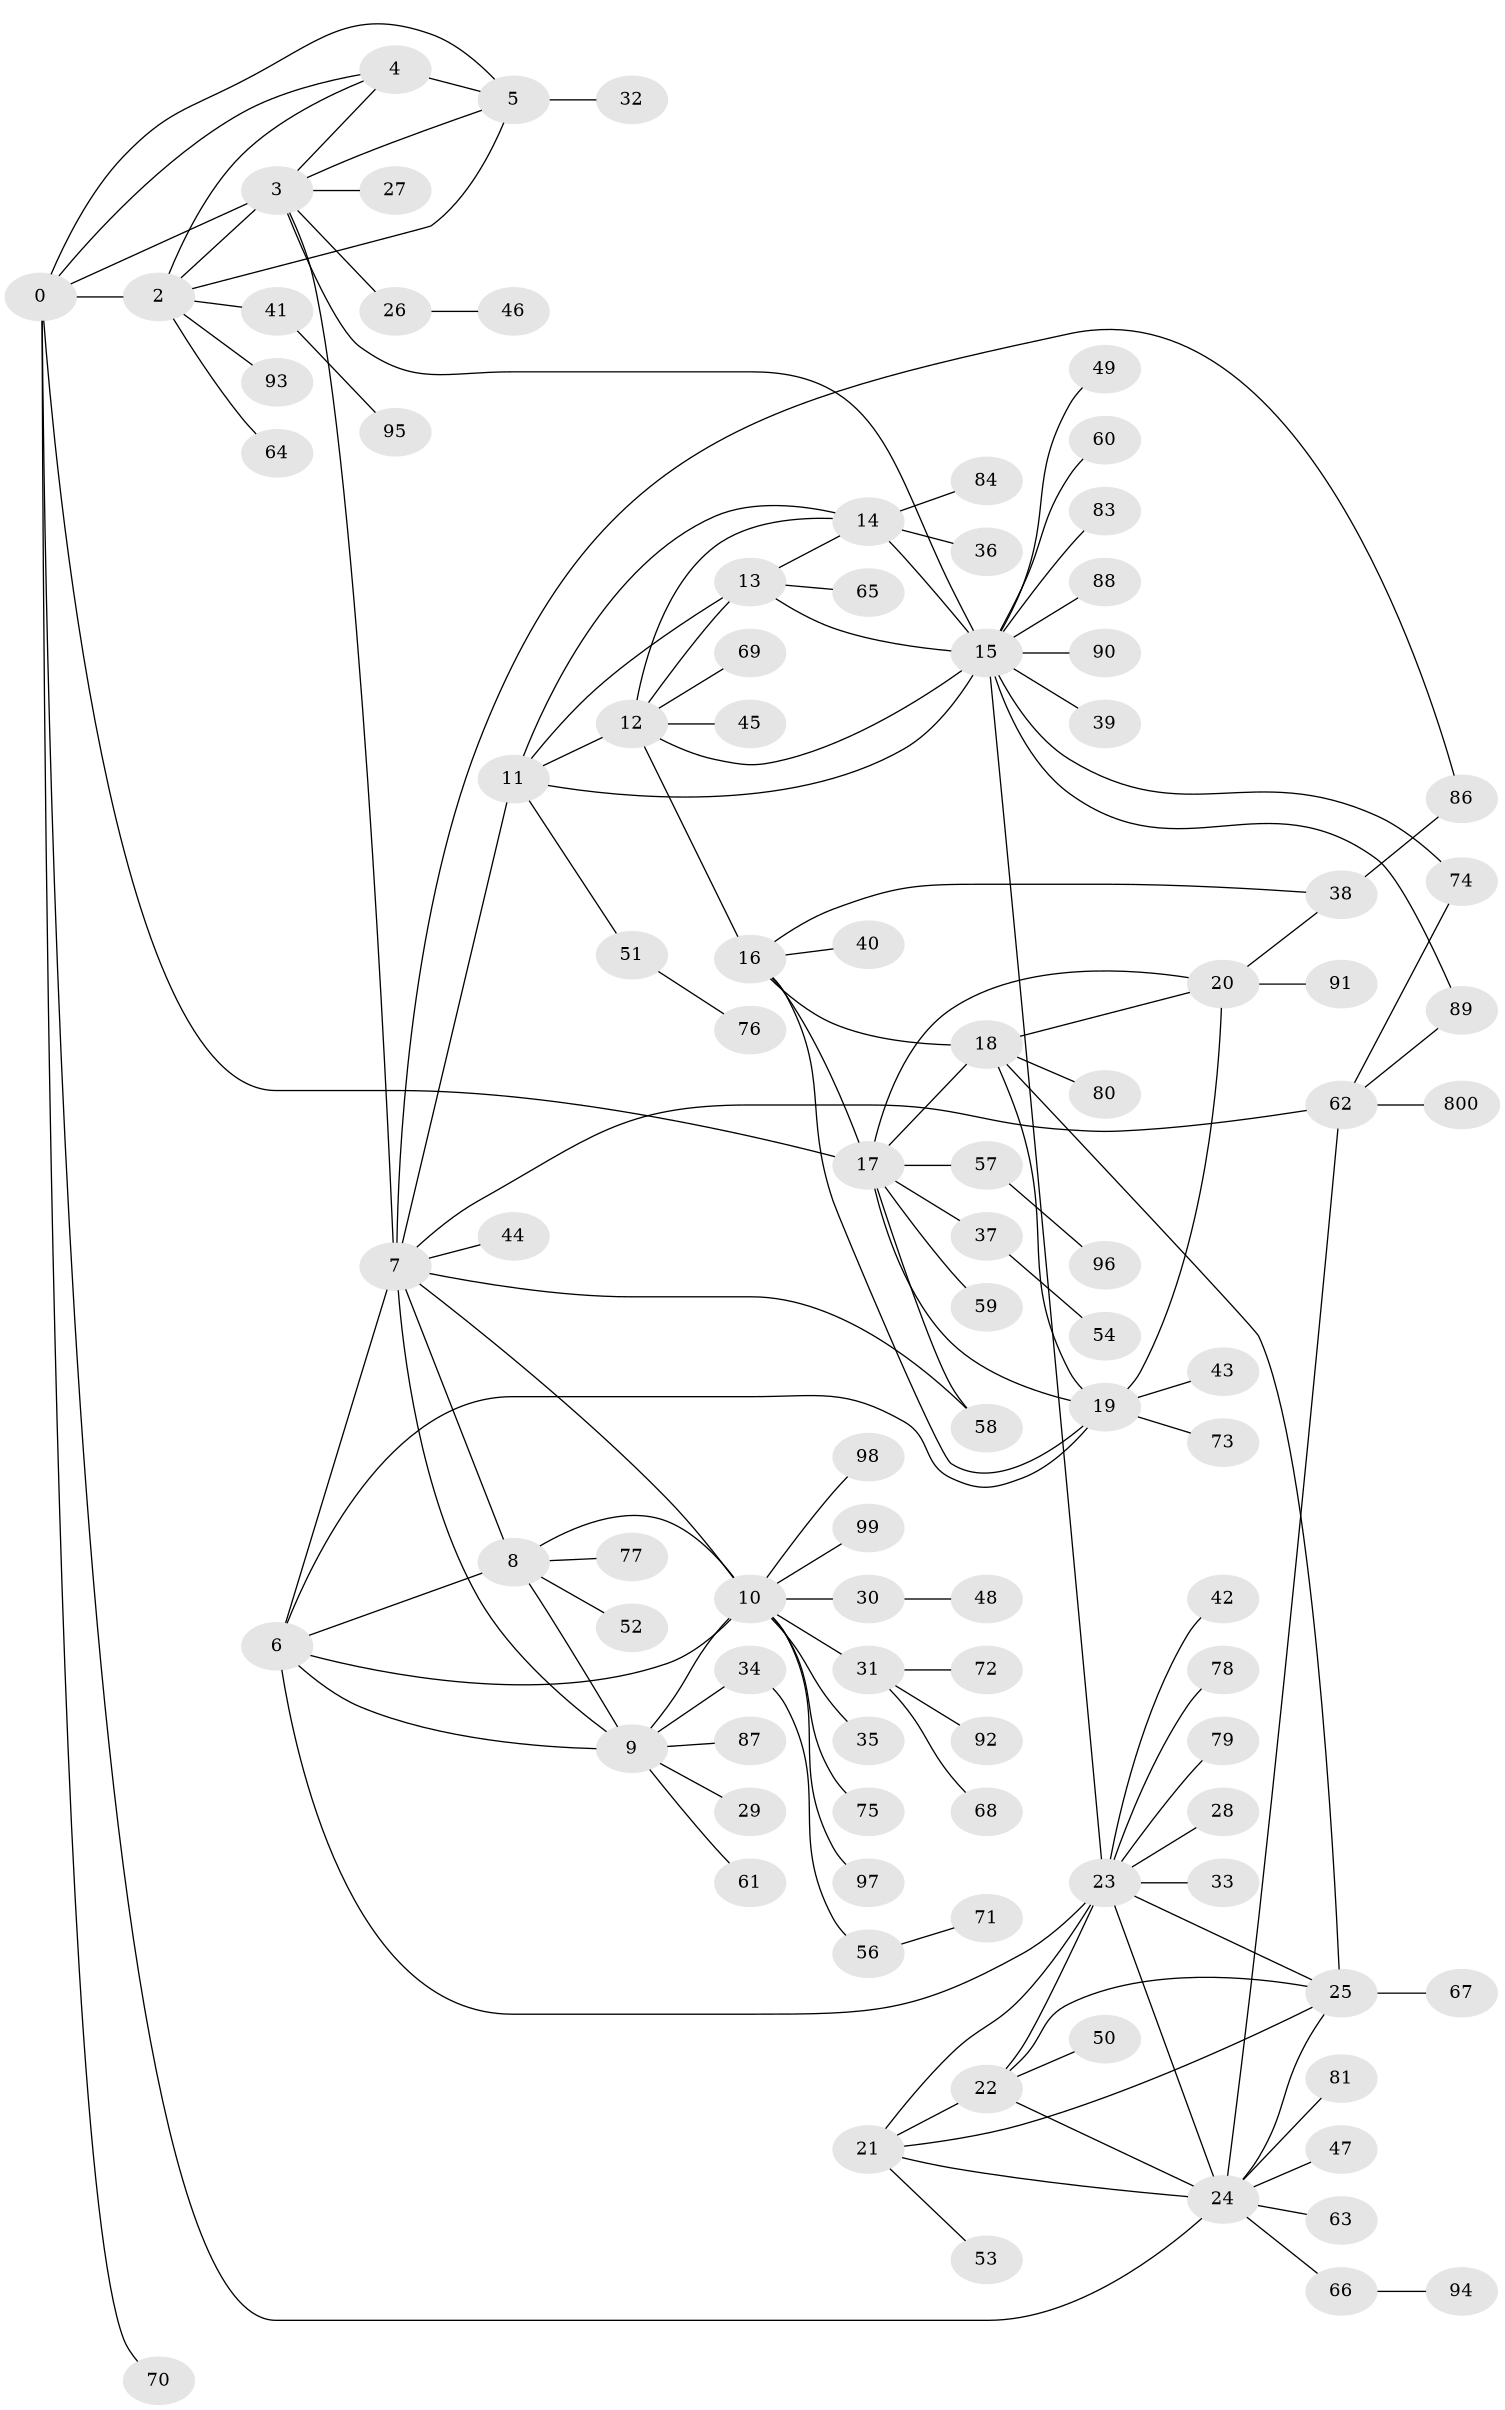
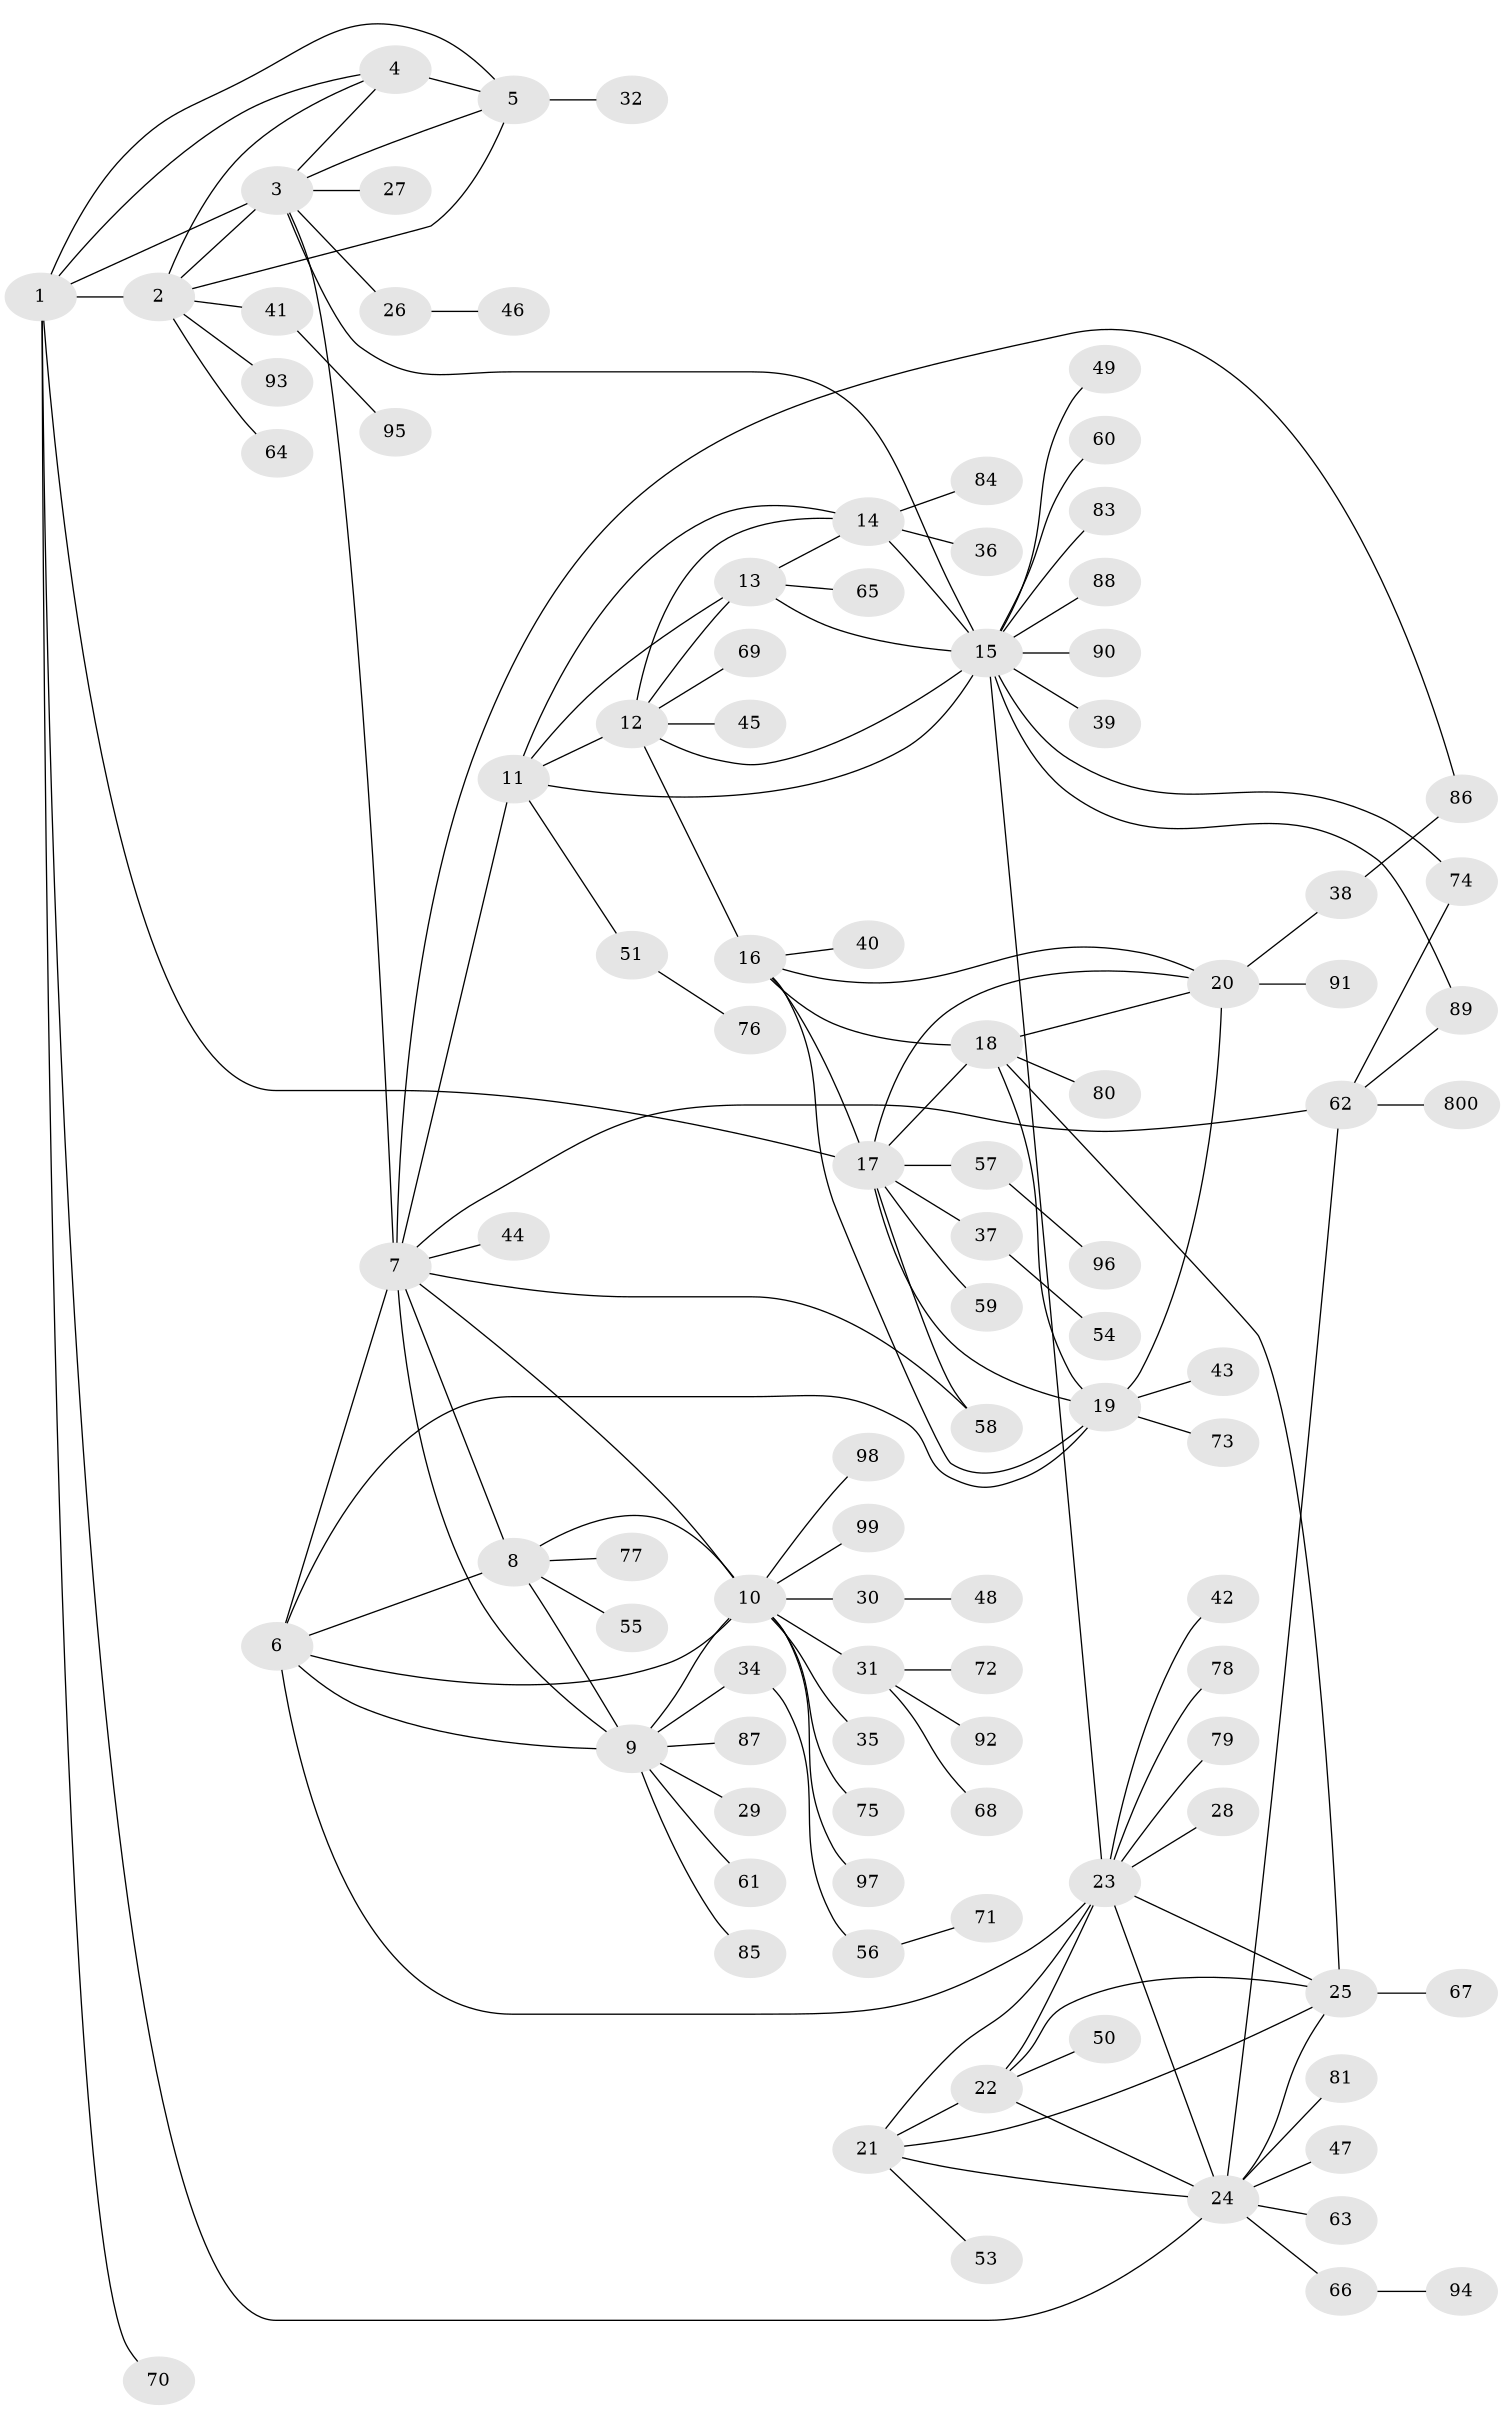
  graph {
    rankdir=LR
    node [color=gray90 style=filled]
-   1 [label=0]
+   1
    2
    3
    4
    5
    17
    24
    70
    41
    64
    93
    7
    15
    26
    27
    32
    19
    58
    18
    20
    37
    57
    59
    62
    25
    47
    63
    66
    81
    95
    8
    9
    10
    11
    44
    86
    23
    39
    49
    60
    74
    83
    88
    89
    90
    46
    6
-   55 [label=52]
+   55
    77
    29
    34
    61
+   85
    87
    30
    31
    35
    75
    97
    98
    99
    43
    73
    28
-   33
    42
    78
    79
    12
    13
    14
    51
    n73 [label=800]
    56
    48
    68
    72
    92
    16
    45
    69
    65
    36
    84
    76
    40
    80
    38
    91
    54
    96
    67
    21
    22
    53
    50
    94
    71
    1 -- 2
    1 -- 3
    1 -- 4
    1 -- 5
    1 -- 17
    1 -- 24
    1 -- 70
    2 -- 3
    2 -- 4
    2 -- 5
    2 -- 41
    2 -- 64
    2 -- 93
    3 -- 4
    3 -- 5
    3 -- 7
    3 -- 15
    3 -- 26
    3 -- 27
    4 -- 5
    5 -- 32
    17 -- 19
    17 -- 58
    17 -- 18
    17 -- 20
    17 -- 37
    17 -- 57
    17 -- 59
    24 -- 62
    24 -- 25
    24 -- 47
    24 -- 63
    24 -- 66
    24 -- 81
    41 -- 95
    7 -- 58
    7 -- 62
    7 -- 8
    7 -- 9
    7 -- 10
    7 -- 11
    7 -- 44
    7 -- 86
    15 -- 23
    15 -- 39
    15 -- 49
    15 -- 60
    15 -- 74
    15 -- 83
    15 -- 88
    15 -- 89
    15 -- 90
    26 -- 46
    19 -- 20
    19 -- 43
    19 -- 73
    18 -- 19
    18 -- 20
    18 -- 25
    18 -- 80
    20 -- 38
    20 -- 91
    37 -- 54
    57 -- 96
    62 -- 74
    62 -- 89
    62 -- n73
    25 -- 67
    66 -- 94
    8 -- 9
    8 -- 10
    8 -- 55
    8 -- 77
    9 -- 10
    9 -- 29
    9 -- 34
    9 -- 61
+   9 -- 85
    9 -- 87
    10 -- 30
    10 -- 31
    10 -- 35
    10 -- 75
    10 -- 97
    10 -- 98
    10 -- 99
    11 -- 15
    11 -- 12
    11 -- 13
    11 -- 14
    11 -- 51
    23 -- 24
    23 -- 25
    23 -- 28
-   23 -- 33
    23 -- 42
    23 -- 78
    23 -- 79
    6 -- 7
    6 -- 19
    6 -- 8
    6 -- 9
    6 -- 10
    6 -- 23
    34 -- 56
    30 -- 48
    31 -- 68
    31 -- 72
    31 -- 92
    12 -- 15
    12 -- 13
    12 -- 14
    12 -- 16
    12 -- 45
    12 -- 69
    13 -- 15
    13 -- 14
    13 -- 65
    14 -- 15
    14 -- 36
    14 -- 84
    51 -- 76
    56 -- 71
    16 -- 17
    16 -- 19
    16 -- 18
-   16 -- 38
+   16 -- 20
    16 -- 40
    38 -- 86
    21 -- 24
    21 -- 25
    21 -- 23
    21 -- 22
    21 -- 53
    22 -- 24
    22 -- 25
    22 -- 23
    22 -- 50
  }
